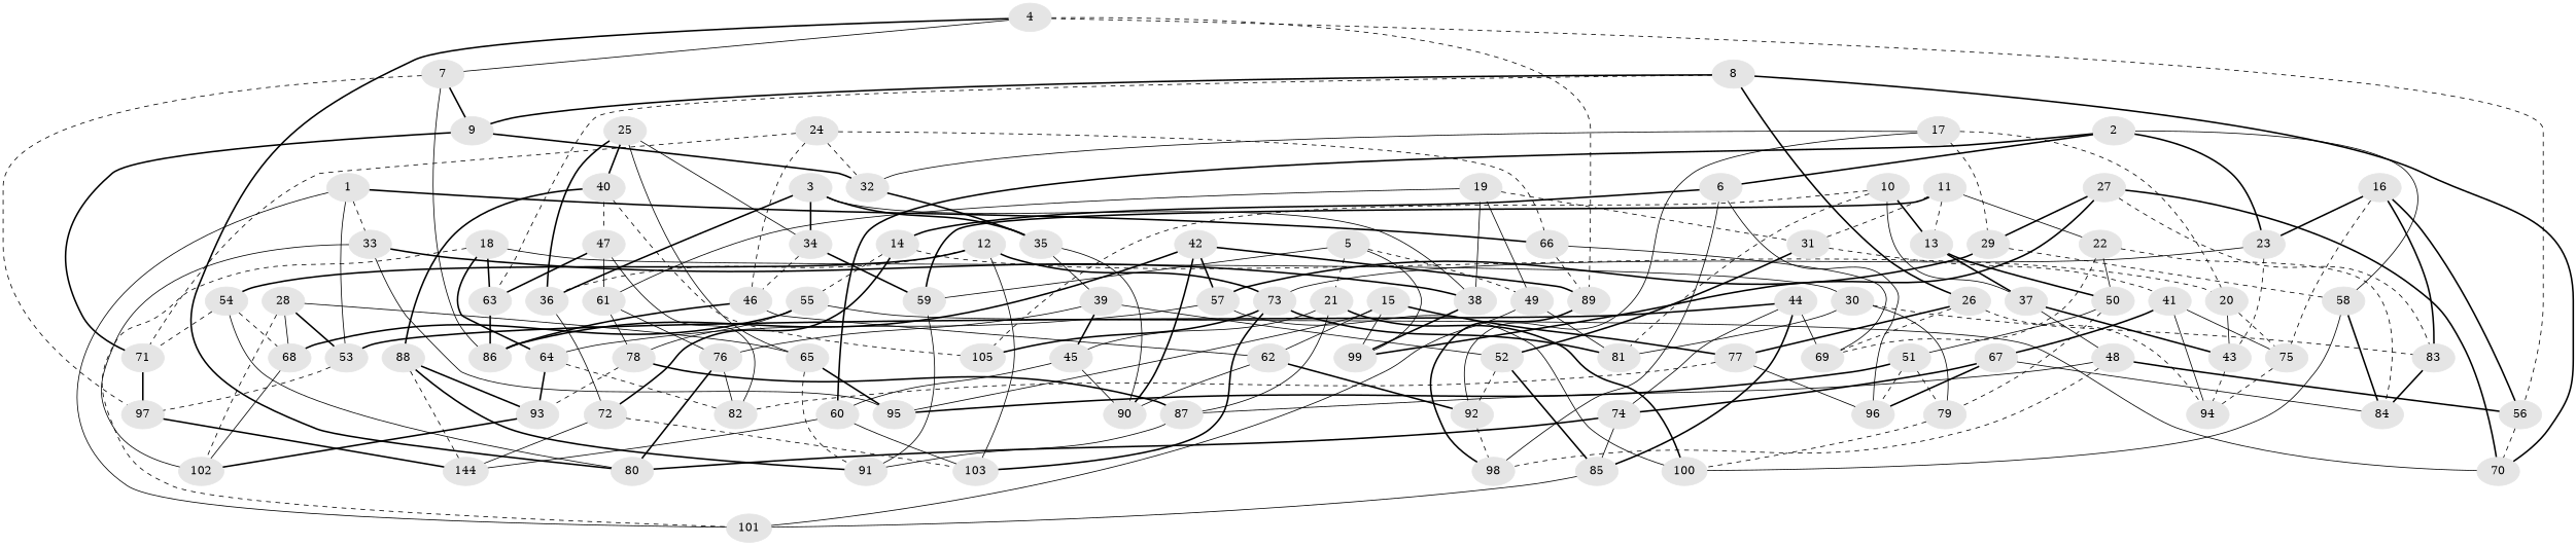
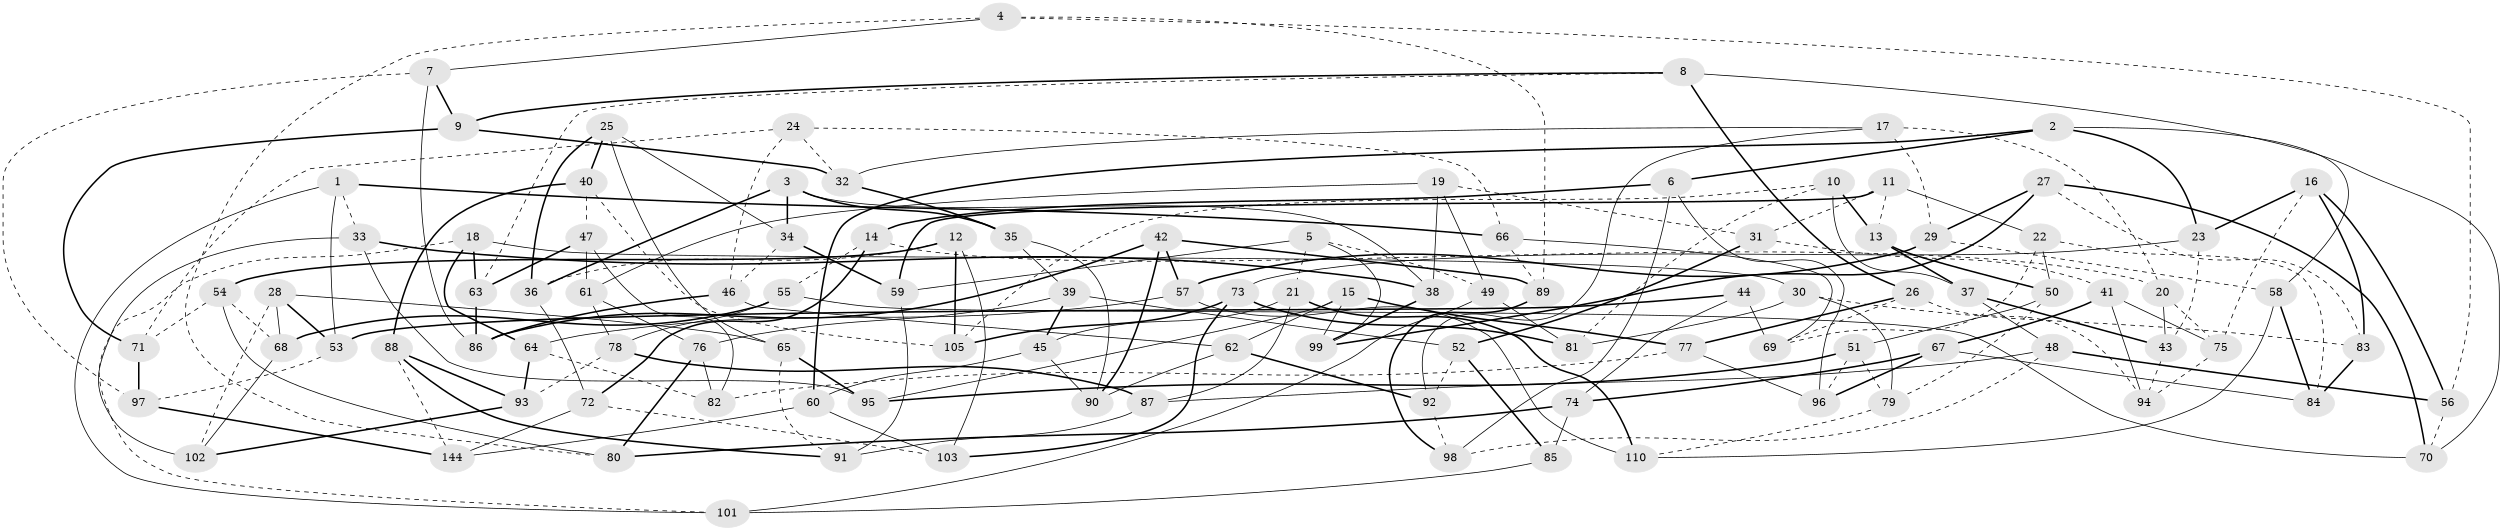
  graph {
    node [color=gray90 style=filled]
    edge [style=bold]
    1
    33
    53
    66
    101
    38
    95
    102
    97
    89
    69
    2
    6
    23
    58
    60
    14
    96
    98
    43
    73
-   100
+   100 [label=110]
    84
    103
    n25 [label=144]
    3
    34
    35
    36
    59
    46
    39
    90
    72
    99
    4
    7
    56
    80
    9
    86
    70
    5
    21
    49
    45
    87
    81
    91
    20
    55
    32
    71
    8
    26
    63
    77
    94
    10
    13
    37
    105
    50
    48
    11
    22
    31
    41
    52
    12
    54
    68
    79
    51
    75
    78
    15
    62
    92
    82
    16
    83
    17
    29
    57
    18
    30
    64
    93
    19
    61
    76
    24
    25
    40
    65
    47
    88
    27
    28
    67
    85
    74
    42
    44
    1 -- 33 [style=dashed]
    1 -- 53 [style=solid]
    1 -- 66
    1 -- 101 [style=solid]
    33 -- 38
    33 -- 95 [style=solid]
    33 -- 102 [style=solid]
    53 -- 97 [style=dashed]
    66 -- 89 [style=dashed]
    66 -- 69 [style=solid]
    38 -- 99
    97 -- n25
    89 -- 98
    2 -- 6
    2 -- 23
    2 -- 58 [style=solid]
    2 -- 60
    6 -- 14
    6 -- 96 [style=solid]
    6 -- 98 [style=solid]
    23 -- 43 [style=dashed]
    23 -- 73 [style=solid]
    58 -- 100 [style=solid]
    58 -- 84
    60 -- 103 [style=solid]
    60 -- n25 [style=solid]
    14 -- 72
    14 -- 20 [style=dashed]
    14 -- 55 [style=dashed]
    43 -- 94 [style=dashed]
    73 -- 103
    73 -- 81
    73 -- 105
    3 -- 38 [style=solid]
    3 -- 34
    3 -- 35
    3 -- 36
    34 -- 59
    34 -- 46 [style=dashed]
    35 -- 39 [style=solid]
    35 -- 90 [style=solid]
    36 -- 72 [style=solid]
    59 -- 91 [style=solid]
    46 -- 86
    46 -- 62 [style=solid]
    39 -- 45
    39 -- 52 [style=solid]
    39 -- 76 [style=solid]
    72 -- 103 [style=dashed]
    72 -- n25 [style=solid]
    4 -- 89 [style=dashed]
    4 -- 7 [style=solid]
    4 -- 56 [style=dashed]
-   4 -- 80
+   4 -- 80 [style=dashed]
    7 -- 97 [style=dashed]
    7 -- 9
    7 -- 86 [style=solid]
    56 -- 70 [style=dashed]
    9 -- 32
    9 -- 71
    5 -- 59 [style=solid]
    5 -- 99 [style=solid]
    5 -- 21 [style=dashed]
    5 -- 49 [style=dashed]
    21 -- 100
    21 -- 45 [style=solid]
    21 -- 87 [style=solid]
    49 -- 101 [style=solid]
    49 -- 81 [style=solid]
    45 -- 60 [style=solid]
    45 -- 90 [style=solid]
    87 -- 91 [style=solid]
    20 -- 43 [style=solid]
    20 -- 75 [style=dashed]
    55 -- 70 [style=solid]
    55 -- 68
    55 -- 78 [style=solid]
    32 -- 35
    71 -- 97
    8 -- 9
-   8 -- 70
+   8 -- 70 [style=solid]
    8 -- 26
    8 -- 63 [style=dashed]
    26 -- 69 [style=dashed]
    26 -- 77
    26 -- 94 [style=dashed]
    63 -- 86
    77 -- 96 [style=solid]
    77 -- 82 [style=dashed]
    10 -- 81 [style=dashed]
    10 -- 13
    10 -- 37 [style=solid]
    10 -- 105 [style=dashed]
    13 -- 37
    13 -- 50
    37 -- 43
    37 -- 48 [style=solid]
    50 -- 79 [style=dashed]
    50 -- 51 [style=solid]
    48 -- 98 [style=dashed]
    48 -- 56
    48 -- 87 [style=solid]
    11 -- 59
    11 -- 13 [style=dashed]
    11 -- 22 [style=solid]
    11 -- 31 [style=dashed]
    22 -- 69 [style=dashed]
    22 -- 84 [style=dashed]
    22 -- 50 [style=solid]
    31 -- 41 [style=dashed]
    31 -- 52
    41 -- 94 [style=solid]
    41 -- 75 [style=solid]
    41 -- 67
    52 -- 92 [style=dashed]
    52 -- 85
    12 -- 103 [style=solid]
    12 -- 36 [style=dashed]
-   12 -- 73
+   12 -- 105
    12 -- 54
    54 -- 80 [style=solid]
    54 -- 71 [style=dashed]
    54 -- 68 [style=dashed]
    68 -- 102 [style=solid]
    79 -- 100 [style=dashed]
    51 -- 95
    51 -- 96 [style=dashed]
    51 -- 79 [style=dashed]
    75 -- 94 [style=dashed]
    78 -- 87
    78 -- 93 [style=dashed]
    15 -- 95 [style=solid]
    15 -- 99 [style=solid]
    15 -- 77
    15 -- 62 [style=solid]
    62 -- 90 [style=solid]
    62 -- 92
    92 -- 98 [style=dashed]
    16 -- 23
    16 -- 56
    16 -- 75 [style=dashed]
    16 -- 83
    83 -- 84
    17 -- 20 [style=dashed]
    17 -- 32 [style=solid]
    17 -- 92 [style=solid]
    17 -- 29 [style=dashed]
    29 -- 58 [style=dashed]
    29 -- 57
    57 -- 100 [style=solid]
    57 -- 64 [style=solid]
    18 -- 101 [style=dashed]
    18 -- 63
    18 -- 30 [style=solid]
    18 -- 64
    30 -- 81 [style=solid]
    30 -- 79 [style=solid]
    30 -- 83 [style=dashed]
    64 -- 82 [style=dashed]
    64 -- 93
    93 -- 102
    19 -- 38 [style=solid]
    19 -- 49 [style=solid]
    19 -- 31 [style=dashed]
    19 -- 61 [style=solid]
    61 -- 78 [style=solid]
    61 -- 76 [style=solid]
    76 -- 80
    76 -- 82 [style=solid]
    24 -- 66 [style=dashed]
    24 -- 46 [style=dashed]
    24 -- 32 [style=dashed]
    24 -- 71 [style=dashed]
    25 -- 34 [style=solid]
    25 -- 36
    25 -- 40
    25 -- 65 [style=solid]
    40 -- 105 [style=dashed]
    40 -- 47 [style=dashed]
    40 -- 88
    65 -- 95
    65 -- 91 [style=dashed]
    47 -- 63
    47 -- 82 [style=solid]
    47 -- 61 [style=solid]
    88 -- n25 [style=dashed]
    88 -- 91
    88 -- 93
    27 -- 99
    27 -- 70
    27 -- 83 [style=dashed]
    27 -- 29
    28 -- 53
    28 -- 102 [style=dashed]
    28 -- 68 [style=solid]
    28 -- 65 [style=solid]
    67 -- 96
    67 -- 84 [style=solid]
    67 -- 74
    85 -- 101 [style=solid]
    74 -- 80
    74 -- 85 [style=solid]
    42 -- 89
    42 -- 90
    42 -- 86
    42 -- 57
    44 -- 53
    44 -- 69 [style=solid]
-   44 -- 85
    44 -- 74 [style=solid]
  }
